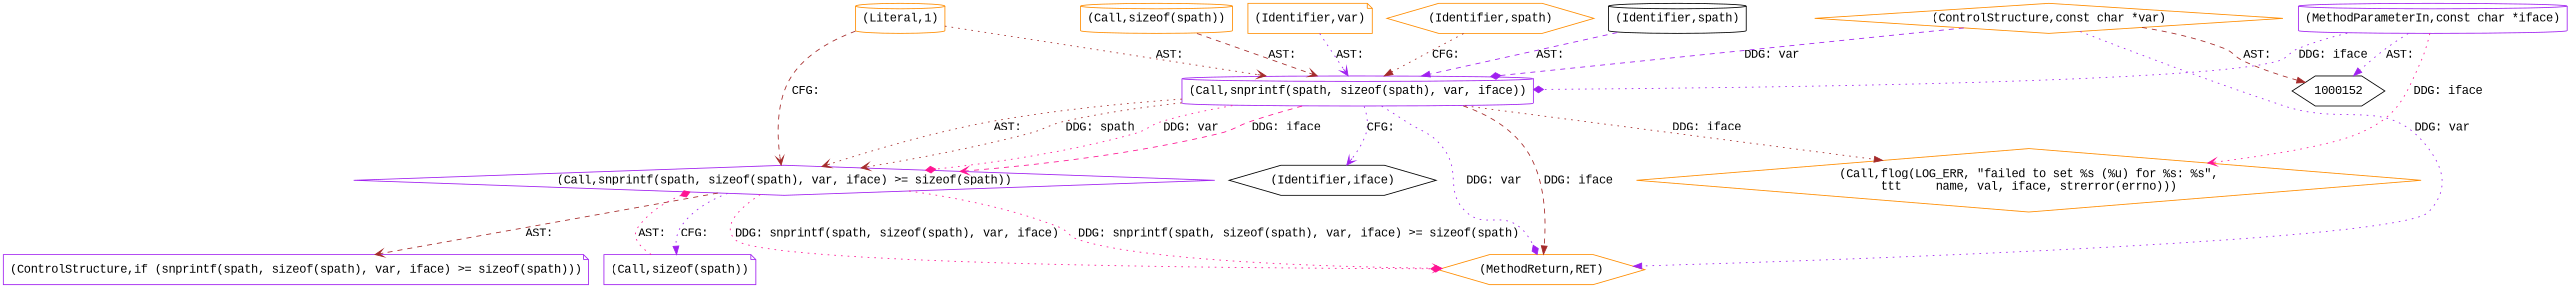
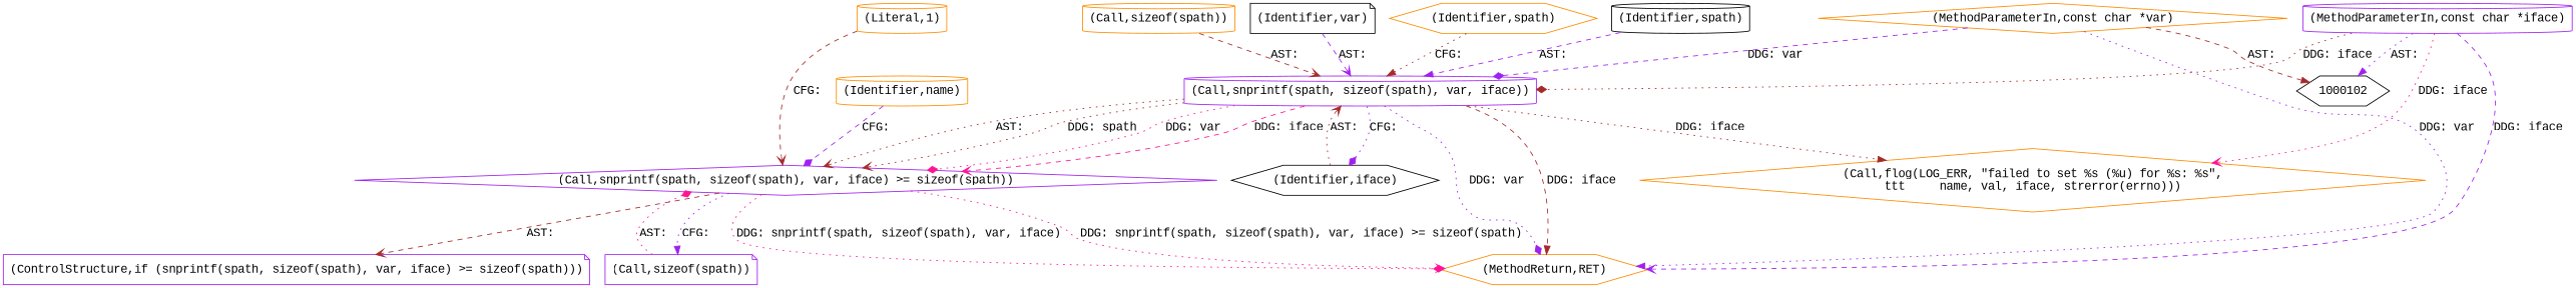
  digraph {
    fontname="Liberation Mono"
    node [color=darkorange fontname="Liberation Mono" shape=cylinder]
    edge [arrowhead=vee color=purple fontname="Liberation Mono" style=dotted]
    n1 [color=purple label="(Call,snprintf(spath, sizeof(spath), var, iface) >= sizeof(spath))" shape=diamond]
    n2 [color=purple label="(ControlStructure,if (snprintf(spath, sizeof(spath), var, iface) >= sizeof(spath)))" shape=note]
    n3 [color=purple label="(Call,sizeof(spath))" shape=note]
    n4 [label="(MethodReturn,RET)" shape=hexagon]
    n5 [color=purple label="(Call,snprintf(spath, sizeof(spath), var, iface))"]
    n6 [color=black label="(Identifier,iface)" shape=hexagon]
    n7 [label="(Call,flog(LOG_ERR, \"failed to set %s (%u) for %s: %s\",\n\t\t\t     name, val, iface, strerror(errno)))" shape=diamond]
-   n8 [label="(ControlStructure,const char *var)" shape=diamond]
-   1000102 [color=black shape=hexagon label=1000152]
+   n8 [label="(MethodParameterIn,const char *var)" shape=diamond]
+   1000102 [color=black shape=hexagon]
    n10 [color=purple label="(MethodParameterIn,const char *iface)"]
-   n11 [label="(Identifier,var)" shape=note]
+   n11 [color=black label="(Identifier,var)" shape=note]
    n12 [label="(Literal,1)"]
    n13 [label="(Identifier,spath)" shape=hexagon]
+   n14 [label="(Identifier,name)"]
    n15 [color=black label="(Identifier,spath)"]
    n16 [label="(Call,sizeof(spath))"]
    n1 -> n2 [color=brown label="AST: " style=dashed]
    n1 -> n3 [arrowhead=normal label="CFG: "]
    n1 -> n4 [arrowhead=diamond color=deeppink label="DDG: snprintf(spath, sizeof(spath), var, iface)"]
    n1 -> n4 [color=deeppink label="DDG: snprintf(spath, sizeof(spath), var, iface) >= sizeof(spath)"]
    n3 -> n1 [arrowhead=diamond color=deeppink label="AST: "]
    n5 -> n1 [color=brown label="AST: "]
    n5 -> n1 [color=brown label="DDG: spath"]
    n5 -> n1 [arrowhead=diamond color=deeppink label="DDG: var"]
    n5 -> n1 [color=deeppink label="DDG: iface" style=dashed]
    n5 -> n4 [arrowhead=normal color=brown label="DDG: iface" style=dashed]
    n5 -> n4 [arrowhead=diamond label="DDG: var"]
-   n5 -> n6 [label="CFG: "]
+   n5 -> n6 [arrowhead=diamond label="CFG: "]
    n5 -> n7 [arrowhead=normal color=brown label="DDG: iface"]
-   n12 -> n5 [color=brown label="AST: "]
+   n6 -> n5 [color=brown label="AST: "]
    n8 -> n4 [arrowhead=normal label="DDG: var"]
    n8 -> n5 [arrowhead=diamond label="DDG: var" style=dashed]
    n8 -> 1000102 [arrowhead=normal color=brown label="AST: " style=dashed]
-   n10 -> n5 [arrowhead=diamond label="DDG: iface"]
+   n10 -> n4 [label="DDG: iface" style=dashed]
+   n10 -> n5 [arrowhead=diamond color=brown label="DDG: iface"]
    n10 -> n7 [color=deeppink label="DDG: iface"]
    n10 -> 1000102 [arrowhead=normal label="AST: "]
-   n11 -> n5 [label="AST: "]
+   n11 -> n5 [label="AST: " style=dashed]
    n12 -> n1 [color=brown label="CFG: " style=dashed]
    n13 -> n5 [arrowhead=normal color=brown label="CFG: "]
+   n14 -> n1 [arrowhead=diamond label="CFG: " style=dashed]
    n15 -> n5 [arrowhead=normal label="AST: " style=dashed]
    n16 -> n5 [color=brown label="AST: " style=dashed]
  }
